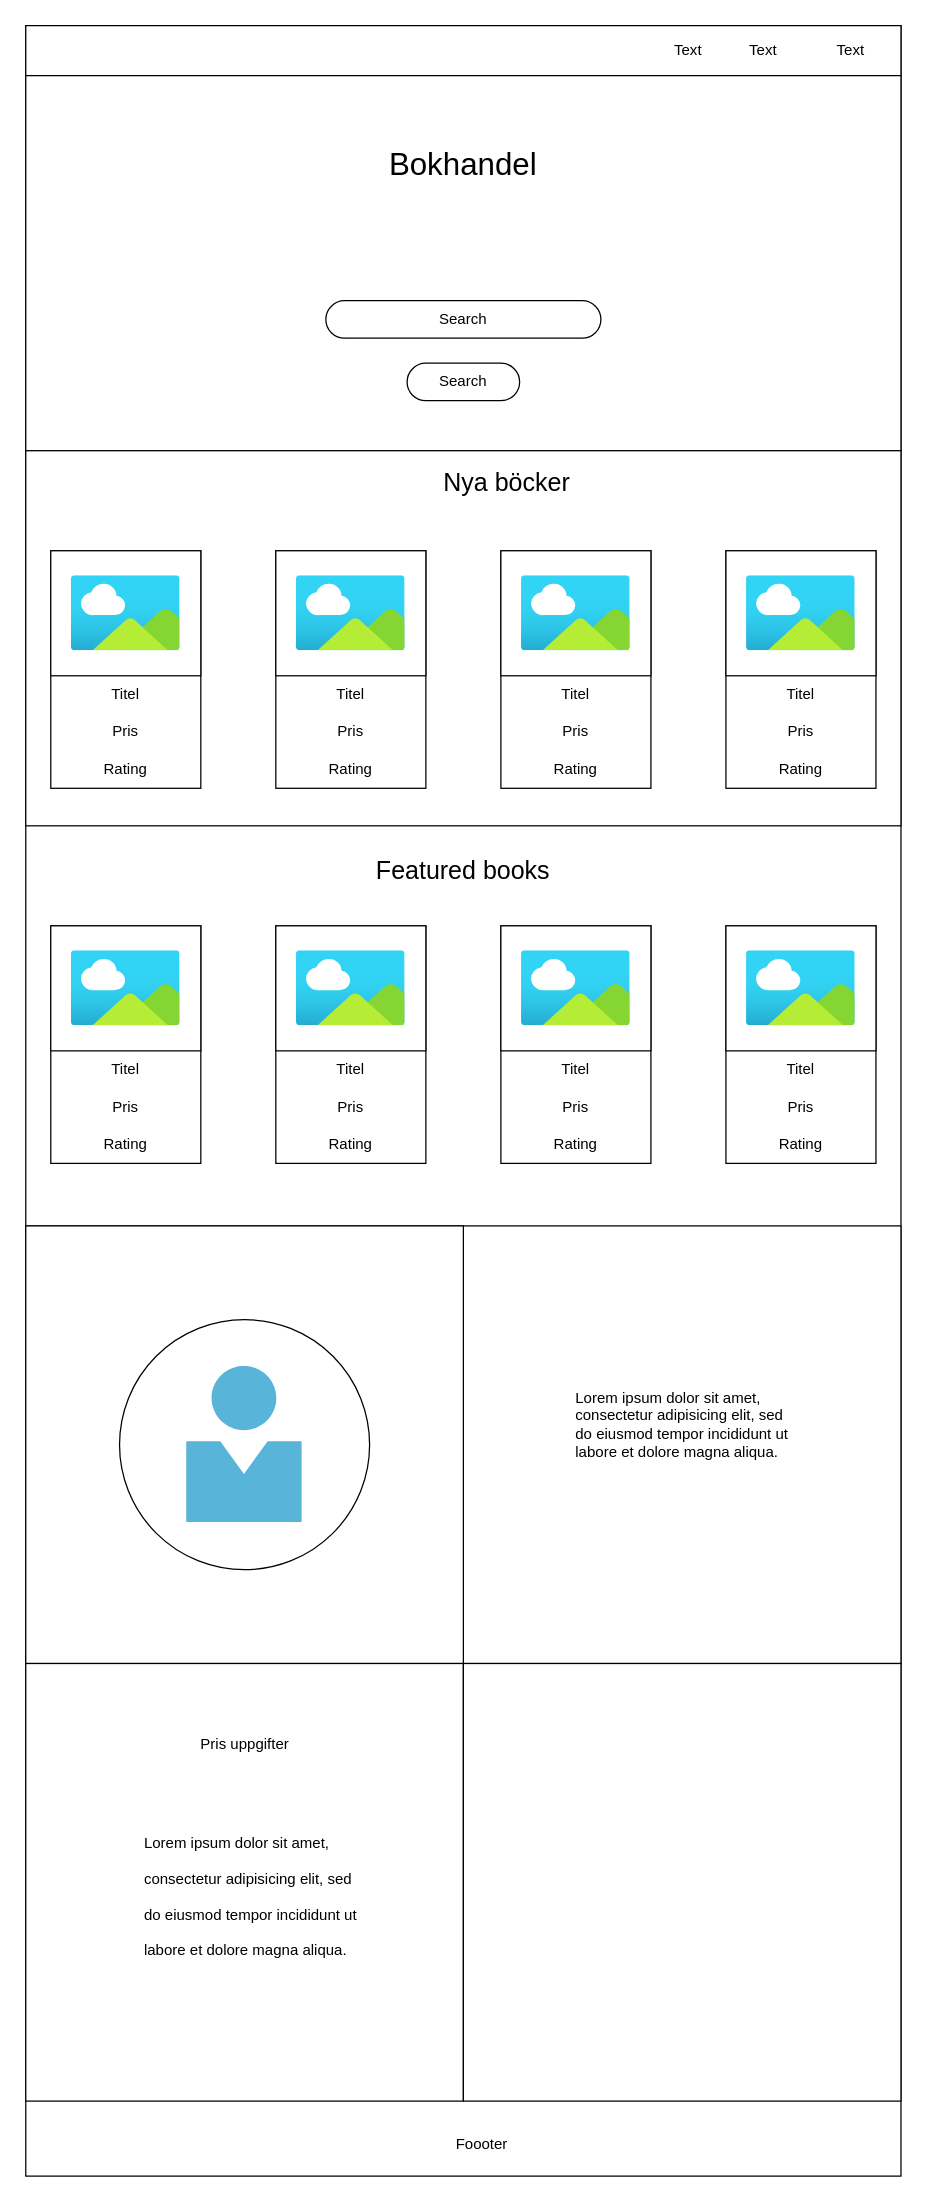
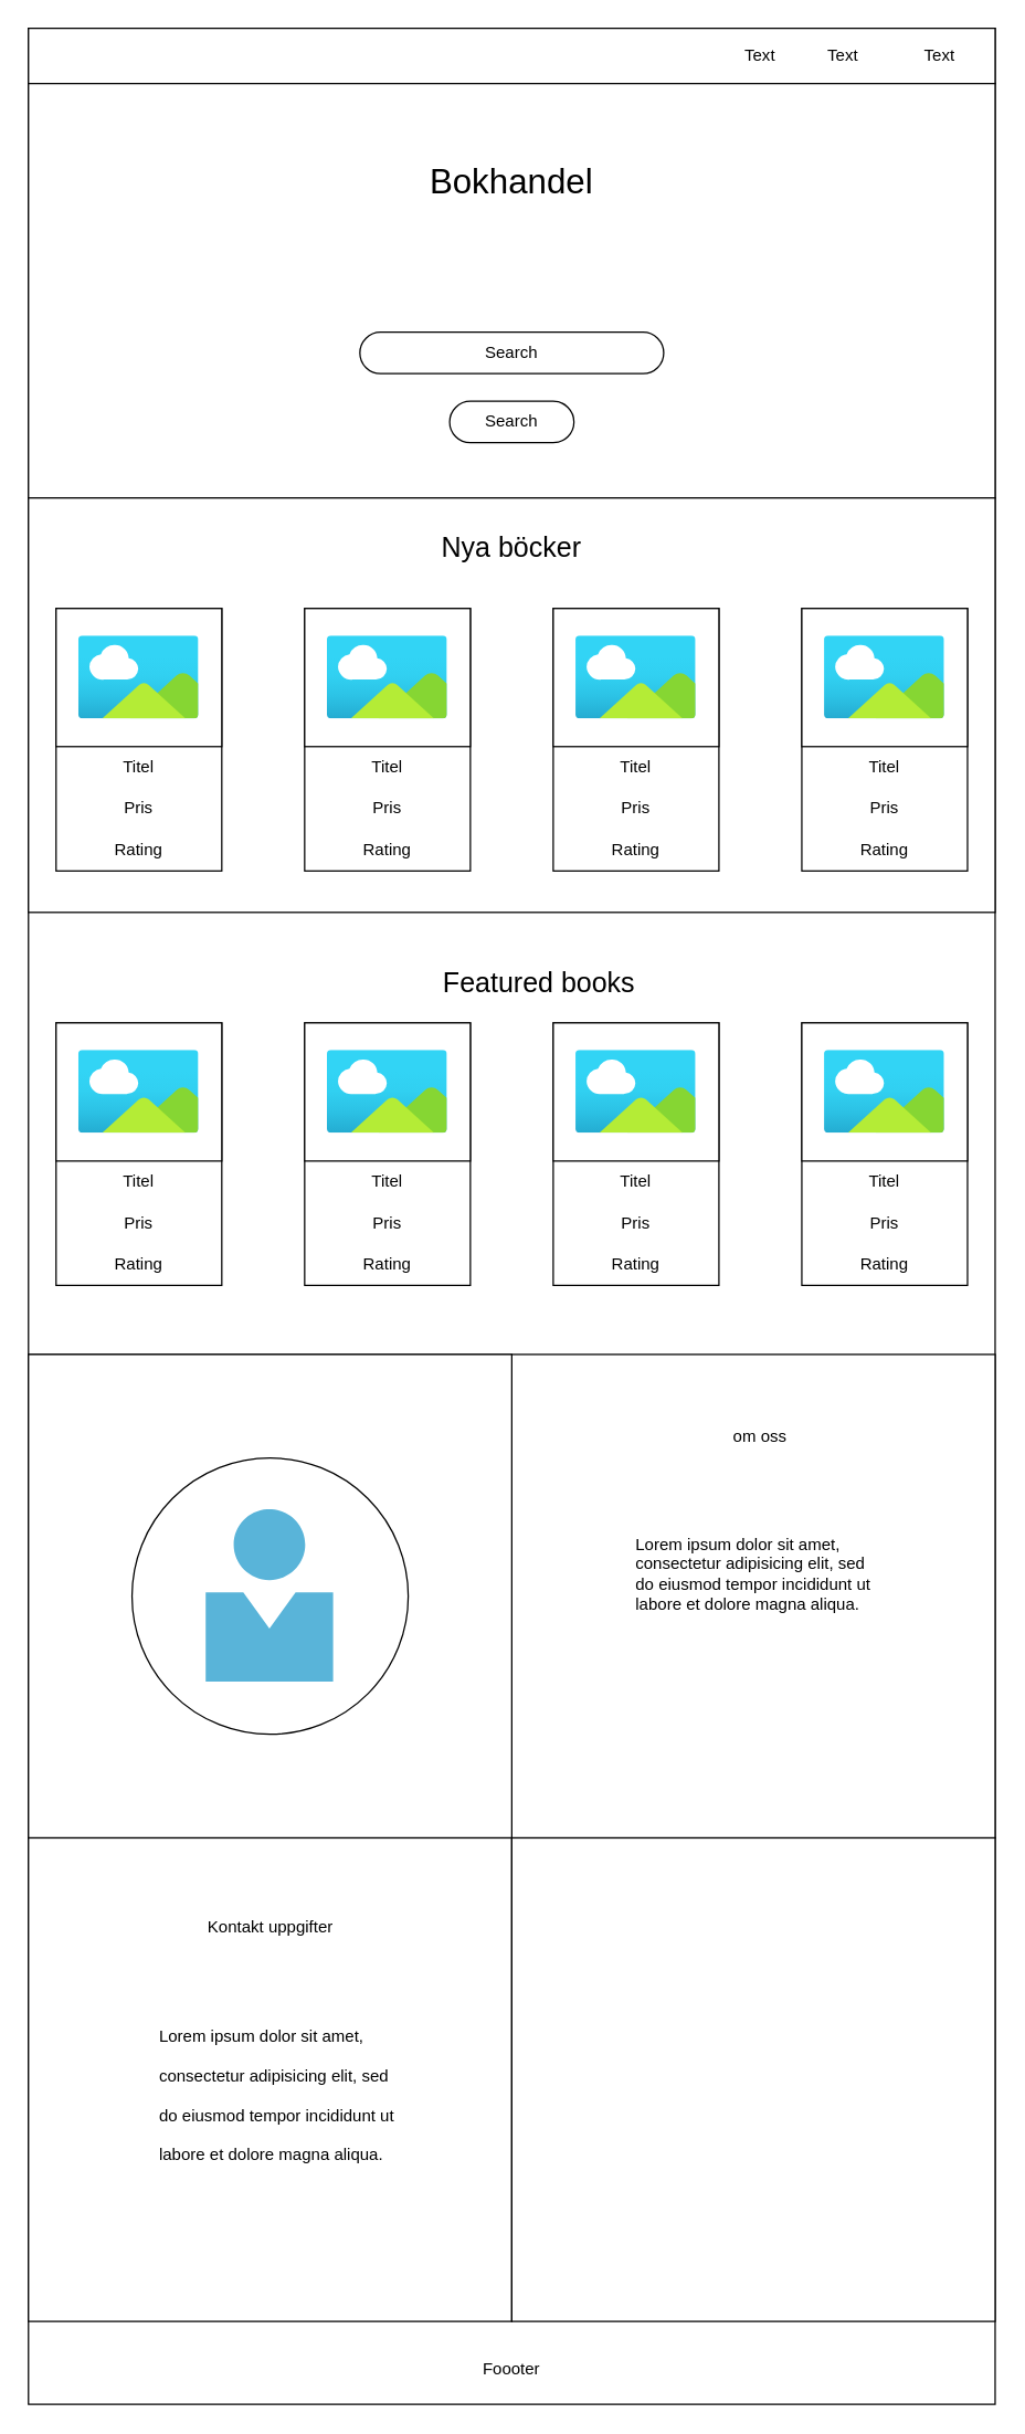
  <mxCell id="0" />
  <mxCell id="1" parent="0" />
  <mxCell id="2" value="" style="rounded=0;whiteSpace=wrap;html=1;" parent="1" vertex="1"><mxGeometry x="20" y="20" width="700" height="1720" as="geometry" /></mxCell>
  <mxCell id="3" value="" style="rounded=0;whiteSpace=wrap;html=1;" parent="1" vertex="1"><mxGeometry x="20" y="20" width="700" height="40" as="geometry" /></mxCell>
  <mxCell id="4" value="Text" style="text;html=1;strokeColor=none;fillColor=none;align=center;verticalAlign=middle;whiteSpace=wrap;rounded=0;" parent="1" vertex="1"><mxGeometry x="650" y="25" width="60" height="30" as="geometry" /></mxCell>
  <mxCell id="5" value="Text" style="text;html=1;strokeColor=none;fillColor=none;align=center;verticalAlign=middle;whiteSpace=wrap;rounded=0;" parent="1" vertex="1"><mxGeometry x="580" y="25" width="60" height="30" as="geometry" /></mxCell>
  <mxCell id="6" value="Text" style="text;html=1;strokeColor=none;fillColor=none;align=center;verticalAlign=middle;whiteSpace=wrap;rounded=0;" parent="1" vertex="1"><mxGeometry x="520" y="25" width="60" height="30" as="geometry" /></mxCell>
  <mxCell id="7" value="" style="rounded=0;whiteSpace=wrap;html=1;" parent="1" vertex="1"><mxGeometry x="20" y="60" width="700" height="300" as="geometry" /></mxCell>
  <mxCell id="8" value="" style="rounded=1;whiteSpace=wrap;html=1;arcSize=50;" parent="1" vertex="1"><mxGeometry x="260" y="240" width="220" height="30" as="geometry" /></mxCell>
  <mxCell id="9" value="Search" style="text;html=1;strokeColor=none;fillColor=none;align=center;verticalAlign=middle;whiteSpace=wrap;rounded=0;" parent="1" vertex="1"><mxGeometry x="340" y="240" width="60" height="30" as="geometry" /></mxCell>
  <mxCell id="10" value="&lt;font style=&quot;font-size: 25px;&quot;&gt;Bokhandel&lt;/font&gt;" style="text;html=1;strokeColor=none;fillColor=none;align=center;verticalAlign=middle;whiteSpace=wrap;rounded=0;" parent="1" vertex="1"><mxGeometry x="290" y="90" width="160" height="80" as="geometry" /></mxCell>
  <mxCell id="11" value="" style="rounded=1;whiteSpace=wrap;html=1;arcSize=50;" parent="1" vertex="1"><mxGeometry x="325" y="290" width="90" height="30" as="geometry" /></mxCell>
  <mxCell id="12" value="Search" style="text;html=1;strokeColor=none;fillColor=none;align=center;verticalAlign=middle;whiteSpace=wrap;rounded=0;" parent="1" vertex="1"><mxGeometry x="340" y="290" width="60" height="30" as="geometry" /></mxCell>
  <mxCell id="13" value="" style="rounded=0;whiteSpace=wrap;html=1;" parent="1" vertex="1"><mxGeometry x="20" y="360" width="700" height="300" as="geometry" /></mxCell>
  <mxCell id="14" value="" style="rounded=0;whiteSpace=wrap;html=1;" parent="1" vertex="1"><mxGeometry x="40" y="440" width="120" height="190" as="geometry" /></mxCell>
  <mxCell id="15" value="" style="rounded=0;whiteSpace=wrap;html=1;" parent="1" vertex="1"><mxGeometry x="220" y="440" width="120" height="190" as="geometry" /></mxCell>
  <mxCell id="16" value="" style="rounded=0;whiteSpace=wrap;html=1;" parent="1" vertex="1"><mxGeometry x="400" y="440" width="120" height="190" as="geometry" /></mxCell>
  <mxCell id="17" value="" style="rounded=0;whiteSpace=wrap;html=1;" parent="1" vertex="1"><mxGeometry x="40" y="440" width="120" height="100" as="geometry" /></mxCell>
  <mxCell id="18" value="" style="image;aspect=fixed;html=1;points=[];align=center;fontSize=12;image=img/lib/azure2/general/Image.svg;" parent="1" vertex="1"><mxGeometry x="56.37" y="460" width="87.27" height="60" as="geometry" /></mxCell>
  <mxCell id="19" value="Titel" style="text;html=1;strokeColor=none;fillColor=none;align=center;verticalAlign=middle;whiteSpace=wrap;rounded=0;" parent="1" vertex="1"><mxGeometry x="70" y="540" width="60" height="30" as="geometry" /></mxCell>
  <mxCell id="20" value="Pris" style="text;html=1;strokeColor=none;fillColor=none;align=center;verticalAlign=middle;whiteSpace=wrap;rounded=0;" parent="1" vertex="1"><mxGeometry x="70" y="570" width="60" height="30" as="geometry" /></mxCell>
  <mxCell id="21" value="Rating" style="text;html=1;strokeColor=none;fillColor=none;align=center;verticalAlign=middle;whiteSpace=wrap;rounded=0;" parent="1" vertex="1"><mxGeometry x="70" y="600" width="60" height="30" as="geometry" /></mxCell>
  <mxCell id="22" value="" style="rounded=0;whiteSpace=wrap;html=1;" parent="1" vertex="1"><mxGeometry x="220" y="440" width="120" height="100" as="geometry" /></mxCell>
  <mxCell id="23" value="" style="image;aspect=fixed;html=1;points=[];align=center;fontSize=12;image=img/lib/azure2/general/Image.svg;" parent="1" vertex="1"><mxGeometry x="236.37" y="460" width="87.27" height="60" as="geometry" /></mxCell>
  <mxCell id="24" value="Titel" style="text;html=1;strokeColor=none;fillColor=none;align=center;verticalAlign=middle;whiteSpace=wrap;rounded=0;" parent="1" vertex="1"><mxGeometry x="250" y="540" width="60" height="30" as="geometry" /></mxCell>
  <mxCell id="25" value="Pris" style="text;html=1;strokeColor=none;fillColor=none;align=center;verticalAlign=middle;whiteSpace=wrap;rounded=0;" parent="1" vertex="1"><mxGeometry x="250" y="570" width="60" height="30" as="geometry" /></mxCell>
  <mxCell id="26" value="Rating" style="text;html=1;strokeColor=none;fillColor=none;align=center;verticalAlign=middle;whiteSpace=wrap;rounded=0;" parent="1" vertex="1"><mxGeometry x="250" y="600" width="60" height="30" as="geometry" /></mxCell>
  <mxCell id="27" value="" style="rounded=0;whiteSpace=wrap;html=1;" parent="1" vertex="1"><mxGeometry x="400" y="440" width="120" height="100" as="geometry" /></mxCell>
  <mxCell id="28" value="" style="image;aspect=fixed;html=1;points=[];align=center;fontSize=12;image=img/lib/azure2/general/Image.svg;" parent="1" vertex="1"><mxGeometry x="416.37" y="460" width="87.27" height="60" as="geometry" /></mxCell>
  <mxCell id="29" value="Titel" style="text;html=1;strokeColor=none;fillColor=none;align=center;verticalAlign=middle;whiteSpace=wrap;rounded=0;" parent="1" vertex="1"><mxGeometry x="430" y="540" width="60" height="30" as="geometry" /></mxCell>
  <mxCell id="30" value="Pris" style="text;html=1;strokeColor=none;fillColor=none;align=center;verticalAlign=middle;whiteSpace=wrap;rounded=0;" parent="1" vertex="1"><mxGeometry x="430" y="570" width="60" height="30" as="geometry" /></mxCell>
  <mxCell id="31" value="Rating" style="text;html=1;strokeColor=none;fillColor=none;align=center;verticalAlign=middle;whiteSpace=wrap;rounded=0;" parent="1" vertex="1"><mxGeometry x="430" y="600" width="60" height="30" as="geometry" /></mxCell>
  <mxCell id="32" value="" style="group" parent="1" vertex="1" connectable="0"><mxGeometry x="580" y="440" width="120" height="190" as="geometry" /></mxCell>
  <mxCell id="33" value="" style="rounded=0;whiteSpace=wrap;html=1;" parent="32" vertex="1"><mxGeometry width="120" height="190" as="geometry" /></mxCell>
  <mxCell id="34" value="" style="rounded=0;whiteSpace=wrap;html=1;" parent="32" vertex="1"><mxGeometry width="120" height="100" as="geometry" /></mxCell>
  <mxCell id="35" value="" style="image;aspect=fixed;html=1;points=[];align=center;fontSize=12;image=img/lib/azure2/general/Image.svg;" parent="32" vertex="1"><mxGeometry x="16.37" y="20" width="87.27" height="60" as="geometry" /></mxCell>
  <mxCell id="36" value="Titel" style="text;html=1;strokeColor=none;fillColor=none;align=center;verticalAlign=middle;whiteSpace=wrap;rounded=0;" parent="32" vertex="1"><mxGeometry x="30" y="100" width="60" height="30" as="geometry" /></mxCell>
  <mxCell id="37" value="Pris" style="text;html=1;strokeColor=none;fillColor=none;align=center;verticalAlign=middle;whiteSpace=wrap;rounded=0;" parent="32" vertex="1"><mxGeometry x="30" y="130" width="60" height="30" as="geometry" /></mxCell>
  <mxCell id="38" value="Rating" style="text;html=1;strokeColor=none;fillColor=none;align=center;verticalAlign=middle;whiteSpace=wrap;rounded=0;" parent="32" vertex="1"><mxGeometry x="30" y="160" width="60" height="30" as="geometry" /></mxCell>
  <mxCell id="39" value="" style="group" parent="1" vertex="1" connectable="0"><mxGeometry x="580" y="740" width="120" height="190" as="geometry" /></mxCell>
  <mxCell id="40" value="" style="rounded=0;whiteSpace=wrap;html=1;" parent="39" vertex="1"><mxGeometry width="120" height="190" as="geometry" /></mxCell>
  <mxCell id="41" value="" style="rounded=0;whiteSpace=wrap;html=1;" parent="39" vertex="1"><mxGeometry width="120" height="100" as="geometry" /></mxCell>
  <mxCell id="42" value="" style="image;aspect=fixed;html=1;points=[];align=center;fontSize=12;image=img/lib/azure2/general/Image.svg;" parent="39" vertex="1"><mxGeometry x="16.37" y="20" width="87.27" height="60" as="geometry" /></mxCell>
  <mxCell id="43" value="Titel" style="text;html=1;strokeColor=none;fillColor=none;align=center;verticalAlign=middle;whiteSpace=wrap;rounded=0;" parent="39" vertex="1"><mxGeometry x="30" y="100" width="60" height="30" as="geometry" /></mxCell>
  <mxCell id="44" value="Pris" style="text;html=1;strokeColor=none;fillColor=none;align=center;verticalAlign=middle;whiteSpace=wrap;rounded=0;" parent="39" vertex="1"><mxGeometry x="30" y="130" width="60" height="30" as="geometry" /></mxCell>
  <mxCell id="45" value="Rating" style="text;html=1;strokeColor=none;fillColor=none;align=center;verticalAlign=middle;whiteSpace=wrap;rounded=0;" parent="39" vertex="1"><mxGeometry x="30" y="160" width="60" height="30" as="geometry" /></mxCell>
- <mxCell id="46" value="&lt;font style=&quot;font-size: 20px;&quot;&gt;Nya böcker&lt;/font&gt;" style="text;html=1;strokeColor=none;fillColor=none;align=center;verticalAlign=middle;whiteSpace=wrap;rounded=0;" parent="1" vertex="1"><mxGeometry x="345" y="370" width="120" height="30" as="geometry" /></mxCell>
- <mxCell id="47" value="&lt;font style=&quot;font-size: 20px;&quot;&gt;Featured books&lt;/font&gt;" style="text;html=1;strokeColor=none;fillColor=none;align=center;verticalAlign=middle;whiteSpace=wrap;rounded=0;" parent="1" vertex="1"><mxGeometry x="290" y="680" width="160" height="30" as="geometry" /></mxCell>
+ <mxCell id="46" value="&lt;font style=&quot;font-size: 20px;&quot;&gt;Nya böcker&lt;/font&gt;" style="text;html=1;strokeColor=none;fillColor=none;align=center;verticalAlign=middle;whiteSpace=wrap;rounded=0;" parent="1" vertex="1"><mxGeometry x="310" y="380" width="120" height="30" as="geometry" /></mxCell>
+ <mxCell id="47" value="&lt;font style=&quot;font-size: 20px;&quot;&gt;Featured books&lt;/font&gt;" style="text;html=1;strokeColor=none;fillColor=none;align=center;verticalAlign=middle;whiteSpace=wrap;rounded=0;" parent="1" vertex="1"><mxGeometry x="310" y="695" width="160" height="30" as="geometry" /></mxCell>
  <mxCell id="48" value="" style="group" parent="1" vertex="1" connectable="0"><mxGeometry x="400" y="740" width="120" height="190" as="geometry" /></mxCell>
  <mxCell id="49" value="" style="rounded=0;whiteSpace=wrap;html=1;" parent="48" vertex="1"><mxGeometry width="120" height="190" as="geometry" /></mxCell>
  <mxCell id="50" value="" style="rounded=0;whiteSpace=wrap;html=1;" parent="48" vertex="1"><mxGeometry width="120" height="100" as="geometry" /></mxCell>
  <mxCell id="51" value="" style="image;aspect=fixed;html=1;points=[];align=center;fontSize=12;image=img/lib/azure2/general/Image.svg;" parent="48" vertex="1"><mxGeometry x="16.37" y="20" width="87.27" height="60" as="geometry" /></mxCell>
  <mxCell id="52" value="Titel" style="text;html=1;strokeColor=none;fillColor=none;align=center;verticalAlign=middle;whiteSpace=wrap;rounded=0;" parent="48" vertex="1"><mxGeometry x="30" y="100" width="60" height="30" as="geometry" /></mxCell>
  <mxCell id="53" value="Pris" style="text;html=1;strokeColor=none;fillColor=none;align=center;verticalAlign=middle;whiteSpace=wrap;rounded=0;" parent="48" vertex="1"><mxGeometry x="30" y="130" width="60" height="30" as="geometry" /></mxCell>
  <mxCell id="54" value="Rating" style="text;html=1;strokeColor=none;fillColor=none;align=center;verticalAlign=middle;whiteSpace=wrap;rounded=0;" parent="48" vertex="1"><mxGeometry x="30" y="160" width="60" height="30" as="geometry" /></mxCell>
  <mxCell id="55" value="" style="group" parent="1" vertex="1" connectable="0"><mxGeometry x="220" y="740" width="120" height="190" as="geometry" /></mxCell>
  <mxCell id="56" value="" style="rounded=0;whiteSpace=wrap;html=1;" parent="55" vertex="1"><mxGeometry width="120" height="190" as="geometry" /></mxCell>
  <mxCell id="57" value="" style="rounded=0;whiteSpace=wrap;html=1;" parent="55" vertex="1"><mxGeometry width="120" height="100" as="geometry" /></mxCell>
  <mxCell id="58" value="" style="image;aspect=fixed;html=1;points=[];align=center;fontSize=12;image=img/lib/azure2/general/Image.svg;" parent="55" vertex="1"><mxGeometry x="16.37" y="20" width="87.27" height="60" as="geometry" /></mxCell>
  <mxCell id="59" value="Titel" style="text;html=1;strokeColor=none;fillColor=none;align=center;verticalAlign=middle;whiteSpace=wrap;rounded=0;" parent="55" vertex="1"><mxGeometry x="30" y="100" width="60" height="30" as="geometry" /></mxCell>
  <mxCell id="60" value="Pris" style="text;html=1;strokeColor=none;fillColor=none;align=center;verticalAlign=middle;whiteSpace=wrap;rounded=0;" parent="55" vertex="1"><mxGeometry x="30" y="130" width="60" height="30" as="geometry" /></mxCell>
  <mxCell id="61" value="Rating" style="text;html=1;strokeColor=none;fillColor=none;align=center;verticalAlign=middle;whiteSpace=wrap;rounded=0;" parent="55" vertex="1"><mxGeometry x="30" y="160" width="60" height="30" as="geometry" /></mxCell>
  <mxCell id="62" value="" style="group" parent="1" vertex="1" connectable="0"><mxGeometry x="40" y="740" width="120" height="190" as="geometry" /></mxCell>
  <mxCell id="63" value="" style="rounded=0;whiteSpace=wrap;html=1;" parent="62" vertex="1"><mxGeometry width="120" height="190" as="geometry" /></mxCell>
  <mxCell id="64" value="" style="rounded=0;whiteSpace=wrap;html=1;" parent="62" vertex="1"><mxGeometry width="120" height="100" as="geometry" /></mxCell>
  <mxCell id="65" value="" style="image;aspect=fixed;html=1;points=[];align=center;fontSize=12;image=img/lib/azure2/general/Image.svg;" parent="62" vertex="1"><mxGeometry x="16.37" y="20" width="87.27" height="60" as="geometry" /></mxCell>
  <mxCell id="66" value="Titel" style="text;html=1;strokeColor=none;fillColor=none;align=center;verticalAlign=middle;whiteSpace=wrap;rounded=0;" parent="62" vertex="1"><mxGeometry x="30" y="100" width="60" height="30" as="geometry" /></mxCell>
  <mxCell id="67" value="Pris" style="text;html=1;strokeColor=none;fillColor=none;align=center;verticalAlign=middle;whiteSpace=wrap;rounded=0;" parent="62" vertex="1"><mxGeometry x="30" y="130" width="60" height="30" as="geometry" /></mxCell>
  <mxCell id="68" value="Rating" style="text;html=1;strokeColor=none;fillColor=none;align=center;verticalAlign=middle;whiteSpace=wrap;rounded=0;" parent="62" vertex="1"><mxGeometry x="30" y="160" width="60" height="30" as="geometry" /></mxCell>
  <mxCell id="69" value="" style="rounded=0;whiteSpace=wrap;html=1;" parent="1" vertex="1"><mxGeometry x="20" y="980" width="700" height="350" as="geometry" /></mxCell>
  <mxCell id="70" value="" style="rounded=0;whiteSpace=wrap;html=1;" parent="1" vertex="1"><mxGeometry x="20" y="980" width="350" height="350" as="geometry" /></mxCell>
+ <mxCell id="71" value="om oss" style="text;html=1;strokeColor=none;fillColor=none;align=center;verticalAlign=middle;whiteSpace=wrap;rounded=0;" parent="1" vertex="1"><mxGeometry x="520" y="1025" width="60" height="30" as="geometry" /></mxCell>
  <mxCell id="72" value="" style="ellipse;whiteSpace=wrap;html=1;aspect=fixed;" parent="1" vertex="1"><mxGeometry x="95" y="1055" width="200" height="200" as="geometry" /></mxCell>
  <mxCell id="73" value="" style="image;sketch=0;aspect=fixed;html=1;points=[];align=center;fontSize=12;image=img/lib/mscae/Person.svg;" parent="1" vertex="1"><mxGeometry x="148.75" y="1092.5" width="92.5" height="125" as="geometry" /></mxCell>
  <mxCell id="74" value="" style="rounded=0;whiteSpace=wrap;html=1;" parent="1" vertex="1"><mxGeometry x="20" y="1330" width="350" height="350" as="geometry" /></mxCell>
  <mxCell id="75" value="" style="rounded=0;whiteSpace=wrap;html=1;" parent="1" vertex="1"><mxGeometry x="370" y="1330" width="350" height="350" as="geometry" /></mxCell>
- <mxCell id="76" value="Pris uppgifter" style="text;html=1;strokeColor=none;fillColor=none;align=center;verticalAlign=middle;whiteSpace=wrap;rounded=0;" parent="1" vertex="1"><mxGeometry x="147.5" y="1380" width="95" height="30" as="geometry" /></mxCell>
+ <mxCell id="76" value="Kontakt uppgifter" style="text;html=1;strokeColor=none;fillColor=none;align=center;verticalAlign=middle;whiteSpace=wrap;rounded=0;" parent="1" vertex="1"><mxGeometry x="147.5" y="1380" width="95" height="30" as="geometry" /></mxCell>
  <mxCell id="77" value="&lt;h1&gt;&lt;br&gt;&lt;/h1&gt;&lt;p&gt;Lorem ipsum dolor sit amet, consectetur adipisicing elit, sed do eiusmod tempor incididunt ut labore et dolore magna aliqua.&lt;/p&gt;" style="text;html=1;strokeColor=none;fillColor=none;spacing=5;spacingTop=-20;whiteSpace=wrap;overflow=hidden;rounded=0;" parent="1" vertex="1"><mxGeometry x="455" y="1060" width="190" height="120" as="geometry" /></mxCell>
  <mxCell id="78" value="&lt;h1&gt;&lt;span style=&quot;background-color: initial; font-size: 12px; font-weight: normal;&quot;&gt;Lorem ipsum dolor sit amet, consectetur adipisicing elit, sed do eiusmod tempor incididunt ut labore et dolore magna aliqua.&lt;/span&gt;&lt;br&gt;&lt;/h1&gt;" style="text;html=1;strokeColor=none;fillColor=none;spacing=5;spacingTop=-20;whiteSpace=wrap;overflow=hidden;rounded=0;" parent="1" vertex="1"><mxGeometry x="110" y="1450" width="190" height="120" as="geometry" /></mxCell>
  <mxCell id="79" value="" style="shape=image;html=1;verticalAlign=top;verticalLabelPosition=bottom;labelBackgroundColor=#ffffff;imageAspect=0;aspect=fixed;image=https://cdn4.iconfinder.com/data/icons/flatified/128/map.png" parent="1" vertex="1"><mxGeometry x="440" y="1400" width="220" height="220" as="geometry" /></mxCell>
- <mxCell id="80" value="Foooter" style="text;html=1;strokeColor=none;fillColor=none;align=center;verticalAlign=middle;whiteSpace=wrap;rounded=0;" parent="1" vertex="1"><mxGeometry x="355" y="1700" width="60" height="30" as="geometry" /></mxCell>
+ <mxCell id="80" value="Foooter" style="text;html=1;strokeColor=none;fillColor=none;align=center;verticalAlign=middle;whiteSpace=wrap;rounded=0;" parent="1" vertex="1"><mxGeometry x="340" y="1700" width="60" height="30" as="geometry" /></mxCell>
